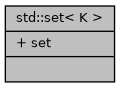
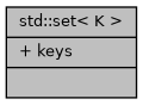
  digraph {
-   n1 [color=black fillcolor=grey75 fontcolor=black fontname=Helvetica fontsize=10 height=0.2 label="{std::set\< K \>\n|+ set\l|}" shape=record style=filled width=0.4]
+   n1 [color=black fillcolor=grey75 fontcolor=black fontname=Helvetica fontsize=10 height=0.2 label="{std::set\< K \>\n|+ keys\l|}" shape=record style=filled width=0.4]
  }
